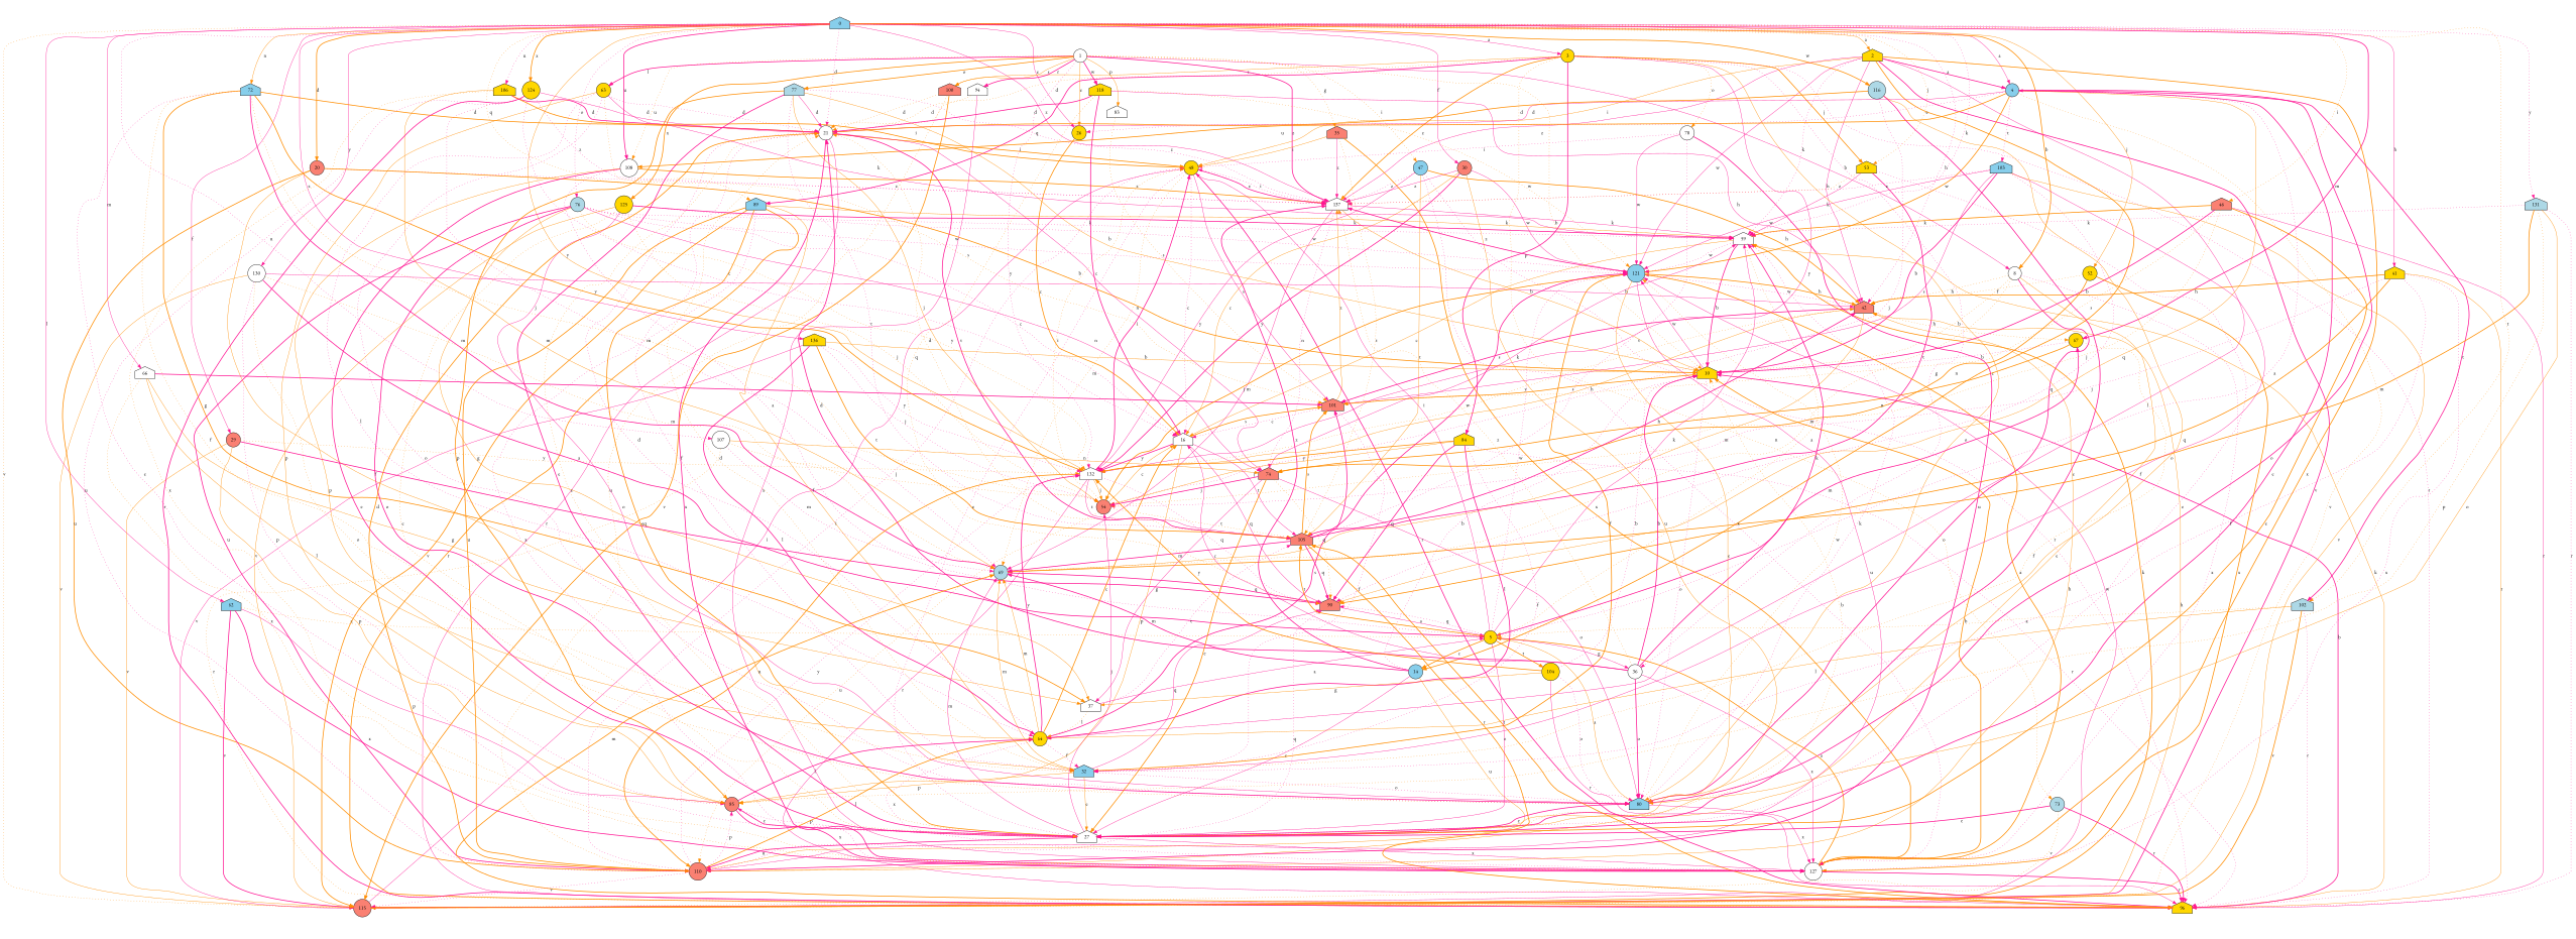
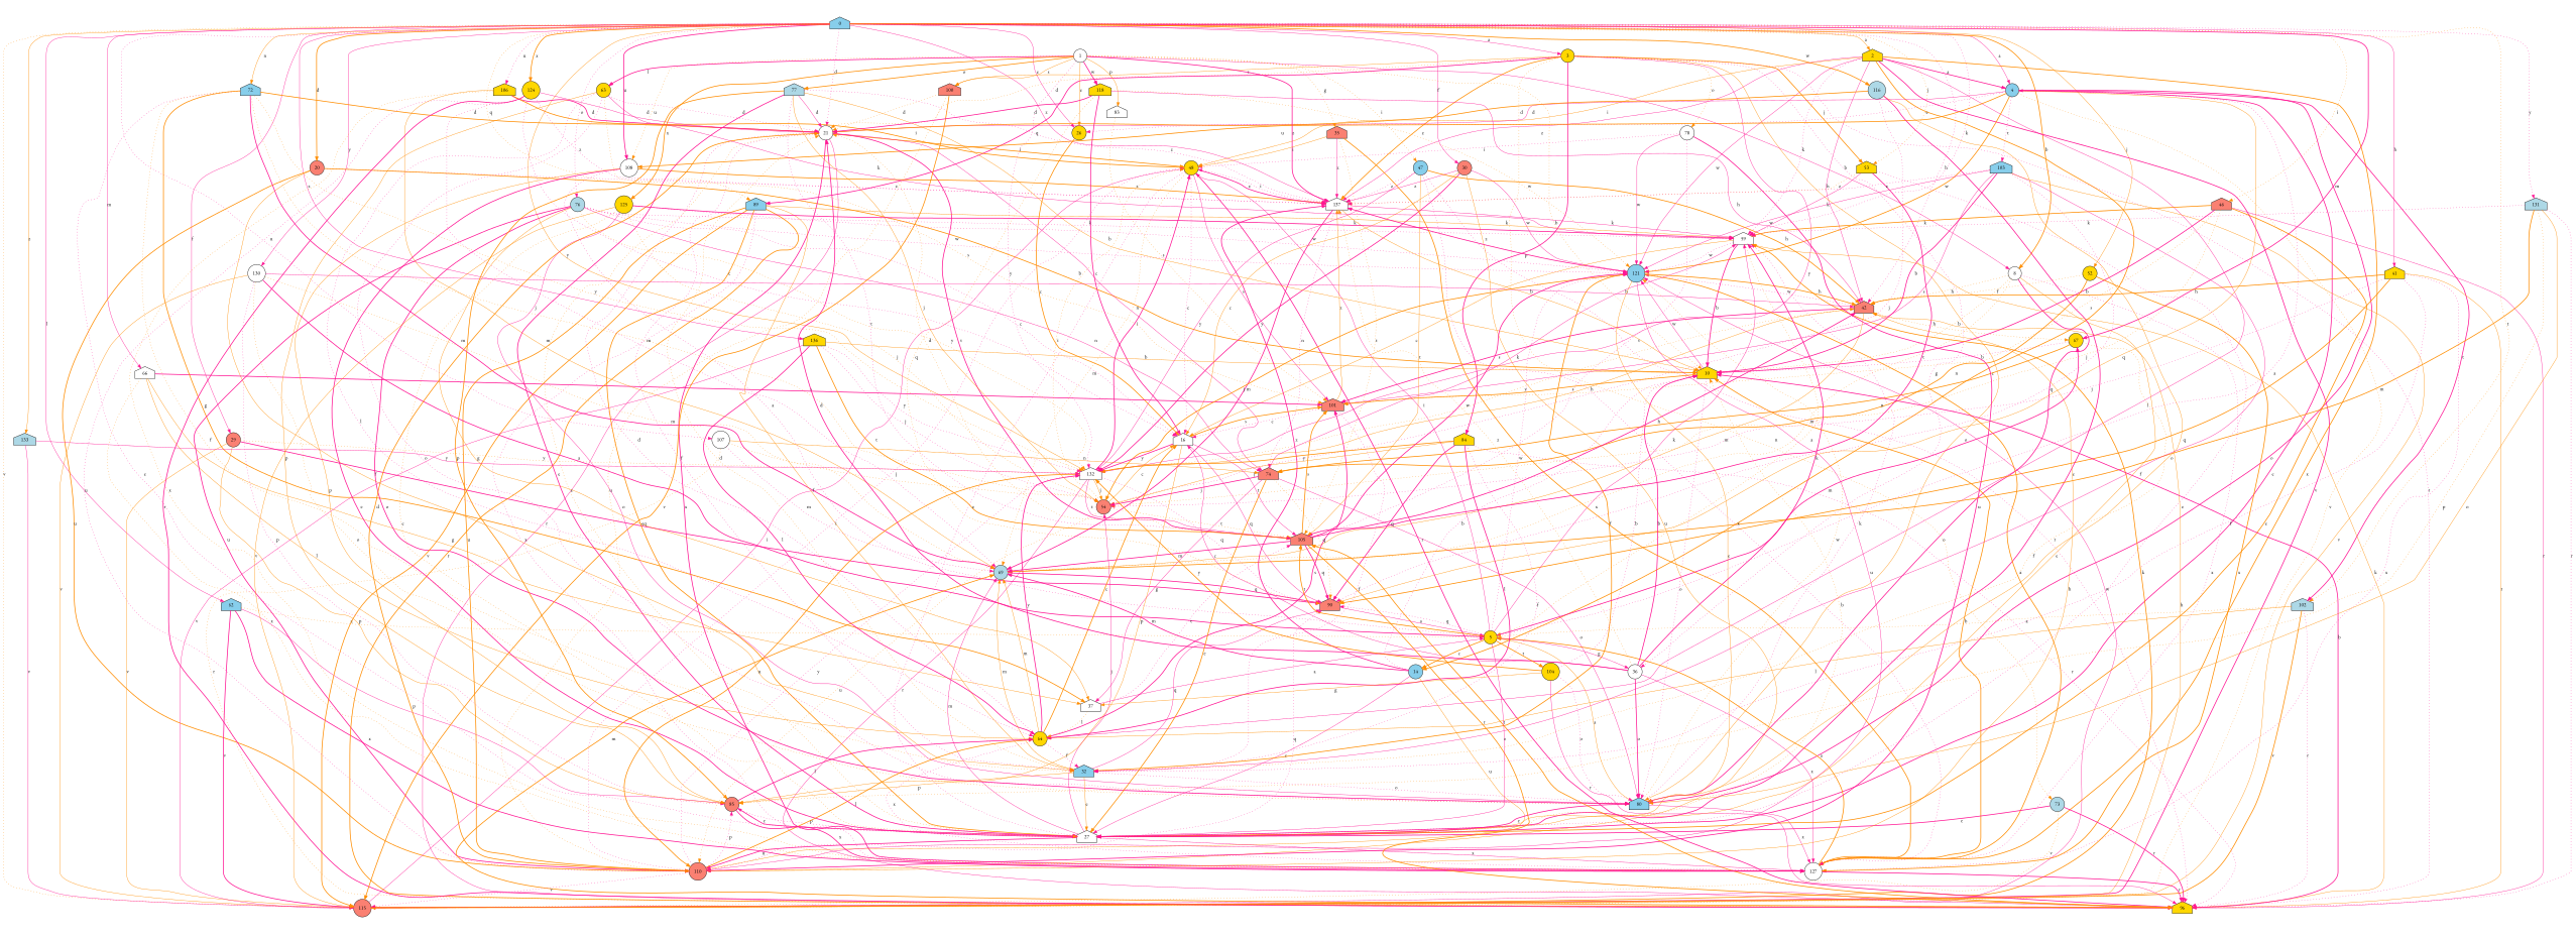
  strict digraph {
    fontname="EB Garamond"
    node [fillcolor=gold fontname="EB Garamond" shape=house style=filled]
    edge [color=deeppink fontname="EB Garamond" style=dotted]
    0 [fillcolor=skyblue]
    2
    3 [shape=circle]
    4 [fillcolor=skyblue shape=circle]
    8 [fillcolor=white shape=circle]
    20 [fillcolor=salmon shape=circle]
    21 [fillcolor=white shape=circle]
    26 [shape=circle]
    29 [fillcolor=salmon shape=circle]
    30 [fillcolor=salmon shape=circle]
    41
    42 [fillcolor=salmon]
    46 [fillcolor=salmon]
    52 [shape=circle]
    53
    59 [fillcolor=white]
    62 [fillcolor=skyblue]
    66 [fillcolor=white]
    67 [shape=circle]
    72 [fillcolor=skyblue]
    76 [fillcolor=lightblue shape=circle]
    89 [fillcolor=skyblue]
    102 [fillcolor=lightblue]
    106
    107 [fillcolor=white shape=circle]
    108 [fillcolor=white shape=circle]
    115 [fillcolor=salmon shape=circle]
    116 [fillcolor=lightblue shape=circle]
    124 [shape=circle]
    130 [fillcolor=white shape=circle]
    131 [fillcolor=lightblue]
    132 [fillcolor=white]
+   133 [fillcolor=lightblue]
    136
    137 [fillcolor=white]
    14 [fillcolor=skyblue shape=circle]
    48 [shape=circle]
    64 [shape=circle]
    121 [fillcolor=skyblue shape=circle]
    127 [fillcolor=white shape=circle]
    100 [fillcolor=salmon]
    36 [fillcolor=white shape=circle]
    73 [fillcolor=lightblue shape=circle]
    78 [fillcolor=white shape=circle]
    80 [fillcolor=skyblue]
    84
    96
    27 [fillcolor=white]
    90 [fillcolor=salmon]
    103 [fillcolor=skyblue]
    10
    69 [fillcolor=lightblue shape=circle]
    110 [fillcolor=salmon shape=circle]
    32 [fillcolor=skyblue]
    105 [fillcolor=salmon]
    74 [fillcolor=salmon]
    16 [fillcolor=white]
    85 [fillcolor=salmon shape=circle]
    54 [fillcolor=salmon shape=circle]
    101 [fillcolor=salmon]
    5 [shape=circle]
    37 [fillcolor=white]
    1 [fillcolor=white shape=circle]
    35 [fillcolor=salmon]
    47 [fillcolor=skyblue shape=circle]
    63 [shape=circle]
    77 [fillcolor=lightblue]
    83 [fillcolor=white]
-   94 [fillcolor=white]
    118
    125 [shape=circle]
    104 [shape=circle]
    0 -> 2 [color=darkorange label=a style=solid]
    0 -> 3 [label=a style=solid]
    0 -> 4 [label=a style=solid]
    0 -> 8 [color=darkorange label=b style=bold]
    0 -> 20 [color=darkorange label=d style=bold]
    0 -> 21 [label=d]
    0 -> 26 [label=e style=solid]
    0 -> 29 [label=f style=solid]
    0 -> 30 [label=f style=solid]
    0 -> 41 [label=h style=solid]
    0 -> 42 [label=h]
    0 -> 46 [color=darkorange label=i]
    0 -> 52 [color=darkorange label=j style=solid]
    0 -> 53 [color=darkorange label=j]
    0 -> 59 [label=k]
    0 -> 62 [label=l style=solid]
    0 -> 66 [label=m style=solid]
    0 -> 67 [label=m style=bold]
    0 -> 72 [color=darkorange label=n style=solid]
    0 -> 76 [label=o]
    0 -> 89 [color=darkorange label=q]
    0 -> 102 [color=darkorange label=t]
    0 -> 106 [label=u]
    0 -> 107 [label=u]
    0 -> 108 [label=u style=bold]
    0 -> 115 [color=darkorange label=v]
    0 -> 116 [color=darkorange label=w style=bold]
    0 -> 124 [color=darkorange label=x style=bold]
    0 -> 130 [label=y style=solid]
    0 -> 131 [label=y]
    0 -> 132 [color=darkorange label=y style=solid]
+   0 -> 133 [color=darkorange label=z style=solid]
    0 -> 136 [label=z style=solid]
    0 -> 137 [label=z style=solid]
    2 -> 4 [label=a style=bold]
    2 -> 42 [label=h style=solid]
    2 -> 59 [label=k]
    2 -> 115 [label=v style=bold]
    2 -> 137 [label=z style=solid]
    2 -> 14 [color=darkorange label=c style=bold]
    2 -> 48 [color=darkorange label=i style=solid]
    2 -> 64 [label=l style=solid]
    2 -> 121 [label=w style=solid]
    2 -> 127 [color=darkorange label=x style=bold]
    3 -> 21 [color=darkorange label=d]
    3 -> 53 [color=darkorange label=j style=bold]
    3 -> 89 [label=q style=bold]
    3 -> 132 [label=y style=solid]
    3 -> 137 [color=darkorange label=z style=bold]
    3 -> 100 [color=darkorange label=s style=solid]
    3 -> 36 [label=g]
    3 -> 73 [color=darkorange label=n]
    3 -> 78 [color=darkorange label=o]
    3 -> 80 [color=darkorange label=o style=solid]
    3 -> 84 [label=p style=bold]
    3 -> 96 [label=r]
    4 -> 21 [label=d style=solid]
    4 -> 26 [label=e]
    4 -> 102 [label=t style=bold]
    4 -> 108 [color=darkorange label=u style=bold]
    4 -> 115 [color=darkorange label=v]
    4 -> 121 [color=darkorange label=w style=bold]
    4 -> 80 [label=o style=bold]
    4 -> 27 [label=e style=bold]
    4 -> 90 [color=darkorange label=q style=solid]
    4 -> 103 [label=t]
    8 -> 42 [color=darkorange label=h]
    8 -> 127 [label=x]
    8 -> 80 [label=o style=bold]
    8 -> 27 [color=darkorange label=e style=solid]
    8 -> 10 [color=darkorange label=b]
    8 -> 69 [color=darkorange label=m]
    20 -> 137 [label=z]
    20 -> 10 [color=darkorange label=b style=bold]
    20 -> 110 [color=darkorange label=u style=bold]
    20 -> 32 [color=darkorange label=f style=solid]
    21 -> 48 [color=darkorange label=i style=bold]
    21 -> 127 [label=x style=bold]
    21 -> 96 [label=r style=solid]
    21 -> 27 [color=darkorange label=e]
    21 -> 32 [label=f]
    21 -> 105 [label=t style=bold]
    21 -> 74 [label=n style=solid]
    26 -> 16 [color=darkorange label=c style=bold]
    29 -> 115 [color=darkorange label=v style=solid]
    29 -> 132 [color=darkorange label=y]
    29 -> 90 [label=q style=bold]
    29 -> 85 [color=darkorange label=p style=solid]
    30 -> 132 [label=y style=bold]
    30 -> 137 [label=z style=solid]
    30 -> 121 [label=w style=solid]
    30 -> 110 [color=darkorange label=u style=solid]
    30 -> 16 [color=darkorange label=c style=solid]
    41 -> 42 [color=darkorange label=h style=bold]
    41 -> 127 [label=x]
    41 -> 96 [color=darkorange label=r style=solid]
    41 -> 90 [color=darkorange label=q style=bold]
    41 -> 32 [label=f]
    41 -> 54 [label=j]
    42 -> 67 [color=darkorange label=h]
    42 -> 132 [color=darkorange label=y]
    42 -> 121 [label=w]
    42 -> 69 [color=darkorange label=m style=solid]
    42 -> 101 [label=s style=bold]
    46 -> 59 [color=darkorange label=k style=bold]
    46 -> 96 [label=r style=solid]
    46 -> 27 [color=darkorange label=e style=bold]
    46 -> 10 [label=b style=bold]
    46 -> 54 [color=darkorange label=j]
    46 -> 101 [color=darkorange label=s]
    52 -> 42 [color=darkorange label=f]
    52 -> 127 [color=darkorange label=x style=bold]
    52 -> 74 [color=darkorange label=n style=bold]
    53 -> 59 [label=k style=solid]
    53 -> 137 [color=darkorange label=z]
    53 -> 27 [label=e]
    53 -> 105 [label=t style=bold]
    59 -> 121 [label=w]
    59 -> 10 [label=b style=bold]
    59 -> 16 [color=darkorange label=c style=solid]
    59 -> 5 [color=darkorange label=a]
    62 -> 115 [label=v style=bold]
    62 -> 127 [label=x style=bold]
    62 -> 85 [label=p style=solid]
    62 -> 5 [color=darkorange label=a]
    66 -> 64 [color=darkorange label=l style=solid]
    66 -> 127 [color=darkorange label=x]
    66 -> 101 [label=s style=bold]
    66 -> 37 [color=darkorange label=g style=solid]
    67 -> 10 [label=b]
    67 -> 32 [color=darkorange label=f]
    67 -> 74 [color=darkorange label=n style=bold]
    72 -> 21 [color=darkorange label=d style=bold]
-   72 -> 132 [color=darkorange label=y style=bold]
+   72 -> 132 [color=darkorange label=y]
    72 -> 27 [label=e]
    72 -> 69 [label=m style=bold]
    72 -> 32 [color=darkorange label=f]
    72 -> 54 [color=darkorange label=j]
    72 -> 37 [color=darkorange label=g style=bold]
    76 -> 59 [label=k]
    76 -> 132 [color=darkorange label=y]
    76 -> 121 [label=w]
    76 -> 80 [label=o style=bold]
    76 -> 110 [label=u style=bold]
    76 -> 74 [label=n style=solid]
    76 -> 16 [label=c]
    76 -> 37 [color=darkorange label=g style=solid]
    89 -> 59 [color=darkorange label=k style=solid]
    89 -> 115 [color=darkorange label=v style=bold]
    89 -> 127 [label=x]
    89 -> 96 [color=darkorange label=r style=bold]
    89 -> 27 [color=darkorange label=e style=bold]
    89 -> 110 [color=darkorange label=u style=bold]
    89 -> 32 [color=darkorange label=f style=solid]
    102 -> 115 [color=darkorange label=v style=bold]
    102 -> 64 [color=darkorange label=l style=solid]
    102 -> 96 [label=r]
    102 -> 5 [color=darkorange label=a]
    106 -> 21 [label=d style=bold]
    106 -> 48 [color=darkorange label=i style=bold]
    106 -> 127 [color=darkorange label=x]
    106 -> 69 [color=darkorange label=m style=solid]
    107 -> 96 [color=darkorange label=r]
    107 -> 69 [label=m]
    107 -> 74 [color=darkorange label=n style=solid]
    107 -> 54 [color=darkorange label=j]
    108 -> 137 [color=darkorange label=z style=bold]
    108 -> 27 [label=e style=bold]
    108 -> 85 [color=darkorange label=p style=solid]
    108 -> 5 [label=a]
    115 -> 42 [color=darkorange label=h style=solid]
    115 -> 59 [color=darkorange label=k style=bold]
    115 -> 48 [label=i style=solid]
    115 -> 121 [label=w style=solid]
    116 -> 21 [color=darkorange label=d style=bold]
    116 -> 80 [color=darkorange label=o style=solid]
    116 -> 27 [label=e style=bold]
    116 -> 54 [label=j]
    124 -> 21 [label=d style=solid]
    124 -> 137 [label=z]
    124 -> 96 [label=r style=bold]
    124 -> 69 [label=m]
    124 -> 110 [label=u]
    124 -> 16 [label=c]
    130 -> 42 [label=h style=solid]
    130 -> 115 [color=darkorange label=v style=solid]
    130 -> 80 [color=darkorange label=o]
    130 -> 69 [color=darkorange label=m]
    130 -> 85 [label=p]
    130 -> 5 [label=a style=bold]
    131 -> 59 [label=k]
    131 -> 80 [color=darkorange label=o style=solid]
    131 -> 96 [label=r]
    131 -> 69 [color=darkorange label=m style=bold]
    131 -> 85 [color=darkorange label=p]
    132 -> 42 [color=darkorange label=h style=solid]
    132 -> 48 [label=i style=bold]
    132 -> 96 [label=r style=solid]
    132 -> 90 [label=q]
    132 -> 110 [color=darkorange label=u style=bold]
    132 -> 105 [label=t style=solid]
    132 -> 54 [color=darkorange label=j style=solid]
+   133 -> 115 [label=v style=solid]
+   133 -> 132 [label=y style=solid]
    136 -> 115 [label=v style=solid]
    136 -> 132 [label=y]
    136 -> 64 [label=l style=bold]
    136 -> 10 [color=darkorange label=b style=solid]
    136 -> 105 [color=darkorange label=t style=bold]
    136 -> 54 [label=j]
    137 -> 59 [label=k style=solid]
    137 -> 48 [label=i]
    137 -> 10 [color=darkorange label=b style=solid]
-   137 -> 69 [label=m style=solid]
+   137 -> 69 [label=m style=bold]
    137 -> 74 [label=n]
    14 -> 137 [label=z style=bold]
    14 -> 27 [label=e style=solid]
    14 -> 10 [label=b]
    14 -> 69 [label=m style=bold]
    14 -> 110 [color=darkorange label=u style=solid]
    48 -> 137 [label=z style=bold]
    48 -> 96 [label=r style=bold]
    48 -> 27 [label=e]
    48 -> 69 [color=darkorange label=m]
    48 -> 16 [label=c]
    48 -> 101 [label=s style=solid]
    64 -> 21 [label=d]
    64 -> 132 [label=y style=bold]
    64 -> 127 [label=x]
    64 -> 69 [color=darkorange label=m style=solid]
    64 -> 32 [label=f]
    64 -> 16 [color=darkorange label=c style=bold]
    64 -> 101 [label=s style=bold]
    121 -> 42 [color=darkorange label=h style=bold]
    121 -> 137 [label=z style=bold]
    121 -> 127 [color=darkorange label=x style=bold]
    121 -> 27 [color=darkorange label=e style=solid]
    121 -> 110 [label=u style=solid]
    121 -> 32 [color=darkorange label=f style=bold]
    121 -> 54 [color=darkorange label=j style=bold]
    127 -> 96 [label=r style=bold]
    127 -> 10 [color=darkorange label=b style=bold]
    127 -> 5 [color=darkorange label=a style=bold]
    100 -> 21 [color=darkorange label=d]
    100 -> 115 [color=darkorange label=v style=bold]
    100 -> 110 [color=darkorange label=u]
    36 -> 21 [label=d style=bold]
    36 -> 59 [label=k style=bold]
    36 -> 137 [color=darkorange label=z]
    36 -> 127 [label=x style=solid]
    36 -> 80 [label=o style=bold]
    36 -> 10 [label=b style=bold]
    36 -> 16 [label=c style=solid]
    73 -> 115 [color=darkorange label=v]
    73 -> 96 [label=r style=bold]
    73 -> 27 [label=e style=bold]
    78 -> 48 [label=i]
    78 -> 121 [label=w style=solid]
    78 -> 110 [label=u style=bold]
    78 -> 105 [label=t]
    80 -> 59 [label=k]
    80 -> 121 [color=darkorange label=w]
    80 -> 127 [label=x style=solid]
    80 -> 27 [label=e style=bold]
    80 -> 5 [color=darkorange label=a style=solid]
    84 -> 132 [color=darkorange label=y style=bold]
    84 -> 64 [label=l style=bold]
    84 -> 96 [label=r]
    84 -> 90 [label=q style=bold]
    84 -> 32 [label=f]
    84 -> 54 [color=darkorange label=j style=solid]
    96 -> 59 [color=darkorange label=k style=solid]
    96 -> 10 [label=b style=bold]
    96 -> 69 [color=darkorange label=m style=bold]
    96 -> 105 [color=darkorange label=t style=bold]
    27 -> 127 [label=x style=solid]
    27 -> 10 [color=darkorange label=b]
    27 -> 69 [label=m style=solid]
    27 -> 110 [label=u style=bold]
    27 -> 85 [label=p]
    27 -> 54 [label=j style=solid]
    90 -> 5 [label=a style=solid]
    103 -> 115 [color=darkorange label=v style=solid]
    103 -> 137 [label=z]
    103 -> 121 [label=w style=solid]
    103 -> 90 [label=q]
    103 -> 10 [label=b style=bold]
    103 -> 32 [label=f style=solid]
    103 -> 101 [label=s style=solid]
    10 -> 121 [label=w style=solid]
    10 -> 80 [label=o]
    10 -> 101 [color=darkorange label=s style=bold]
    69 -> 90 [label=q style=bold]
    110 -> 21 [color=darkorange label=d style=bold]
    110 -> 42 [color=darkorange label=h style=solid]
    110 -> 115 [label=v]
    110 -> 132 [label=y]
    110 -> 48 [label=i]
    110 -> 64 [color=darkorange label=l style=bold]
    110 -> 90 [label=q]
    110 -> 85 [label=p]
    32 -> 21 [color=darkorange label=d]
    32 -> 80 [label=o]
    32 -> 27 [color=darkorange label=e style=solid]
    32 -> 90 [label=q style=solid]
    32 -> 69 [color=darkorange label=m style=solid]
    32 -> 85 [color=darkorange label=p style=solid]
    105 -> 21 [color=darkorange label=d]
    105 -> 42 [label=h style=bold]
    105 -> 121 [label=w style=bold]
    105 -> 96 [color=darkorange label=r style=bold]
    105 -> 90 [label=q style=bold]
    105 -> 69 [label=m style=bold]
    105 -> 101 [color=darkorange label=s style=bold]
    74 -> 59 [label=k style=solid]
    74 -> 80 [label=o style=solid]
    74 -> 27 [color=darkorange label=e style=bold]
    74 -> 90 [color=darkorange label=q]
    74 -> 54 [label=j style=bold]
    74 -> 37 [label=g style=solid]
    16 -> 132 [label=y style=bold]
    16 -> 90 [label=q style=solid]
    16 -> 105 [label=t style=solid]
    16 -> 85 [color=darkorange label=p style=solid]
    16 -> 101 [color=darkorange label=s style=bold]
    85 -> 64 [label=l style=bold]
    85 -> 127 [label=x style=bold]
    85 -> 27 [label=e style=bold]
    54 -> 48 [color=darkorange label=i]
    54 -> 110 [color=darkorange label=u]
    54 -> 105 [color=darkorange label=t]
    54 -> 16 [color=darkorange label=c style=solid]
    101 -> 137 [color=darkorange label=z style=solid]
    101 -> 32 [label=f]
    101 -> 16 [label=c]
    5 -> 4 [label=a]
    5 -> 59 [label=k style=solid]
    5 -> 67 [label=m style=bold]
    5 -> 14 [color=darkorange label=c style=bold]
    5 -> 48 [label=i style=solid]
    5 -> 121 [label=w]
    5 -> 36 [label=g style=solid]
    5 -> 27 [label=e style=solid]
    5 -> 90 [label=q]
    5 -> 105 [color=darkorange label=t style=bold]
    5 -> 104 [color=darkorange label=t style=bold]
    37 -> 64 [color=darkorange label=l]
    37 -> 105 [label=t]
    37 -> 5 [label=a style=solid]
    1 -> 8 [label=b style=solid]
    1 -> 26 [color=darkorange label=e style=solid]
    1 -> 108 [color=darkorange label=u]
    1 -> 132 [label=y]
    1 -> 137 [label=z style=bold]
    1 -> 100 [color=darkorange label=s style=solid]
    1 -> 10 [color=darkorange label=b]
    1 -> 35 [color=darkorange label=g]
    1 -> 47 [color=darkorange label=i]
    1 -> 63 [label=l style=bold]
    1 -> 77 [color=darkorange label=o style=bold]
    1 -> 83 [color=darkorange label=p style=solid]
-   1 -> 94 [label=r style=bold]
    1 -> 118 [label=w style=bold]
    1 -> 125 [color=darkorange label=x style=bold]
    35 -> 137 [label=z style=solid]
    35 -> 48 [color=darkorange label=i style=solid]
    35 -> 127 [color=darkorange label=x style=bold]
    35 -> 105 [color=darkorange label=t]
    47 -> 42 [color=darkorange label=h style=bold]
    47 -> 132 [label=y style=solid]
    47 -> 137 [label=z]
    47 -> 127 [label=x]
    47 -> 96 [label=r]
    47 -> 105 [color=darkorange label=t style=solid]
    63 -> 21 [label=d]
    63 -> 59 [label=k style=solid]
    63 -> 64 [label=l]
    63 -> 80 [label=o]
    63 -> 85 [color=darkorange label=p style=solid]
    63 -> 101 [color=darkorange label=s]
    77 -> 21 [label=d style=solid]
    77 -> 137 [label=z]
    77 -> 27 [label=e style=bold]
    77 -> 10 [color=darkorange label=b style=solid]
    77 -> 105 [label=t]
    77 -> 85 [color=darkorange label=p style=bold]
    77 -> 54 [color=darkorange label=j style=solid]
    83 -> 101 [color=darkorange label=s]
-   94 -> 21 [color=darkorange label=d]
-   94 -> 127 [label=x style=solid]
    118 -> 21 [label=d style=bold]
    118 -> 42 [label=h style=solid]
    118 -> 121 [color=darkorange label=w]
    118 -> 90 [color=darkorange label=q]
    118 -> 16 [label=c style=bold]
    125 -> 59 [label=k style=bold]
    125 -> 115 [color=darkorange label=v style=solid]
    125 -> 121 [label=w]
    125 -> 80 [label=o style=solid]
    125 -> 27 [color=darkorange label=e]
    125 -> 54 [color=darkorange label=j]
    104 -> 132 [color=darkorange label=y style=bold]
    104 -> 80 [label=o]
    104 -> 96 [label=r style=solid]
    104 -> 10 [label=b]
    104 -> 37 [color=darkorange label=g style=solid]
  }
